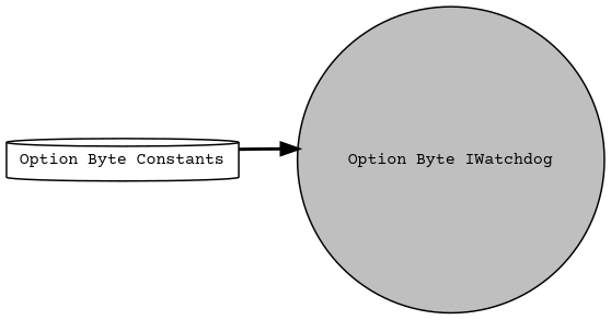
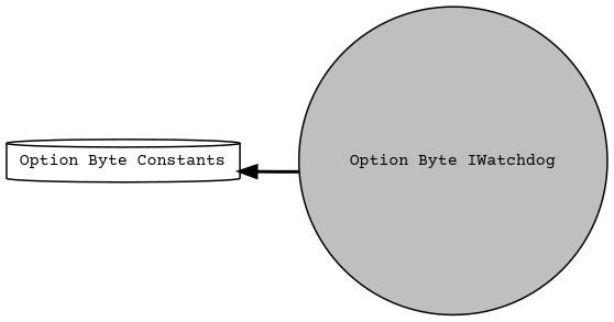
  digraph {
    rankdir=LR
    fontname="Courier Prime"
    node [color=black fontname="Courier Prime" fontsize=10 style=filled]
    n1 [fillcolor=white height=0.2 label="Option Byte Constants" shape=cylinder width=0.4]
    n2 [fillcolor=grey75 fontcolor=black height=0.2 label="Option Byte IWatchdog" shape=circle width=0.4]
-   n2 -> n1 [dir=back fontname="Courier Prime" fontsize=10 labelfontname=Helvetica labelfontsize=10 shape=plaintext style=bold]
+   n1 -> n2 [dir=back fontname="Courier Prime" fontsize=10 labelfontname=Helvetica labelfontsize=10 shape=plaintext style=bold]
  }
